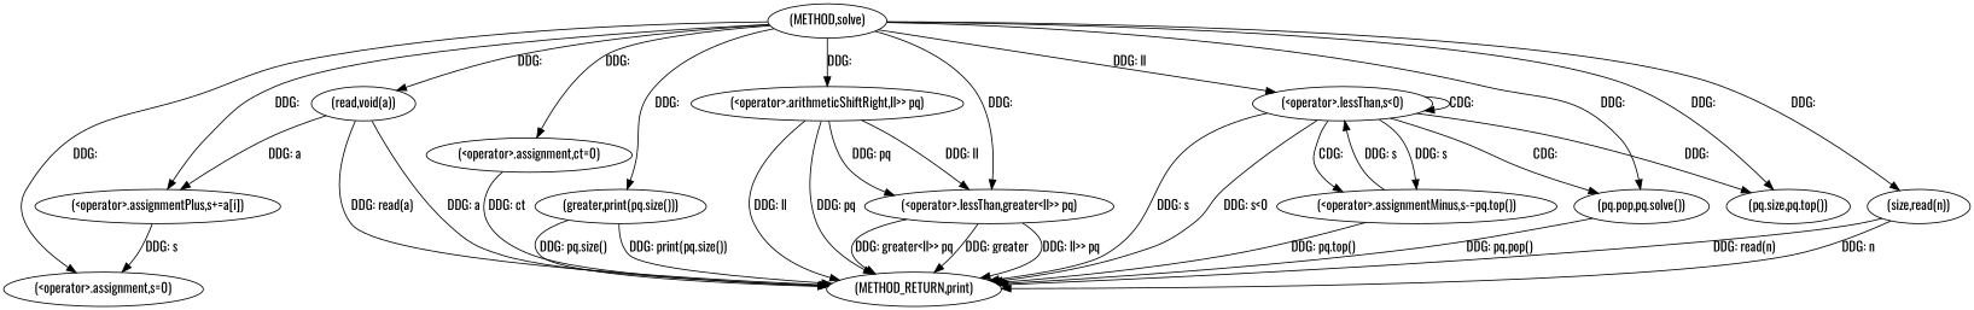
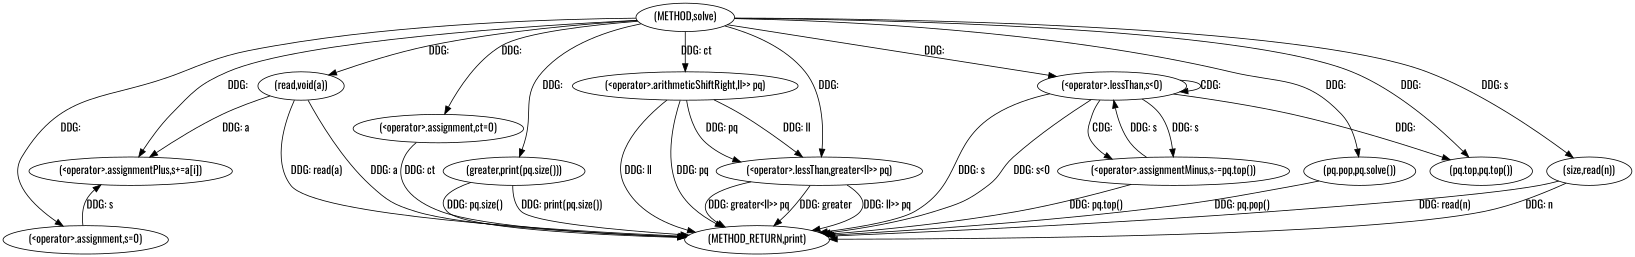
  digraph {
    fontname=Oswald
    node [fontname=Oswald]
    edge [fontname=Oswald]
    n1 [label="(METHOD,solve)"]
    n2 [label="(size,read(n))"]
    n3 [label="(read,void(a))"]
    n4 [label="(<operator>.lessThan,greater<ll>> pq)"]
    n5 [label="(<operator>.assignment,s=0)"]
    n6 [label="(<operator>.assignment,ct=0)"]
    n7 [label="(greater,print(pq.size()))"]
    n8 [label="(<operator>.assignmentPlus,s+=a[i])"]
    n9 [label="(<operator>.arithmeticShiftRight,ll>> pq)"]
    n10 [label="(<operator>.lessThan,s<0)"]
    n11 [label="(pq.pop,pq.solve())"]
-   n12 [label="(pq.size,pq.top())"]
+   n12 [label="(pq.top,pq.top())"]
    n13 [label="(METHOD_RETURN,print)"]
    n14 [label="(<operator>.assignmentMinus,s-=pq.top())"]
-   n1 -> n2 [label="DDG: "]
+   n1 -> n2 [label="DDG: s"]
    n1 -> n3 [label="DDG: "]
    n1 -> n4 [label="DDG: "]
    n1 -> n5 [label="DDG: "]
    n1 -> n6 [label="DDG: "]
    n1 -> n7 [label="DDG: "]
    n1 -> n8 [label="DDG: "]
-   n1 -> n9 [label="DDG: "]
-   n1 -> n10 [label="DDG: ll"]
+   n1 -> n9 [label="DDG: ct"]
+   n1 -> n10 [label="DDG: "]
    n1 -> n11 [label="DDG: "]
    n1 -> n12 [label="DDG: "]
    n2 -> n13 [label="DDG: n"]
    n2 -> n13 [label="DDG: read(n)"]
    n3 -> n8 [label="DDG: a"]
    n3 -> n13 [label="DDG: a"]
    n3 -> n13 [label="DDG: read(a)"]
    n4 -> n13 [label="DDG: ll>> pq"]
    n4 -> n13 [label="DDG: greater<ll>> pq"]
    n4 -> n13 [label="DDG: greater"]
-   n8 -> n5 [label="DDG: s"]
+   n5 -> n8 [label="DDG: s"]
    n6 -> n13 [label="DDG: ct"]
    n7 -> n13 [label="DDG: pq.size()"]
    n7 -> n13 [label="DDG: print(pq.size())"]
    n9 -> n4 [label="DDG: ll"]
    n9 -> n4 [label="DDG: pq"]
    n9 -> n13 [label="DDG: ll"]
    n9 -> n13 [label="DDG: pq"]
    n10 -> n10 [label="CDG: "]
-   n10 -> n11 [label="CDG: "]
    n10 -> n12 [label="DDG: "]
    n10 -> n13 [label="DDG: s"]
    n10 -> n13 [label="DDG: s<0"]
    n10 -> n14 [label="DDG: s"]
    n10 -> n14 [label="CDG: "]
    n11 -> n13 [label="DDG: pq.pop()"]
    n14 -> n10 [label="DDG: s"]
    n14 -> n13 [label="DDG: pq.top()"]
  }
